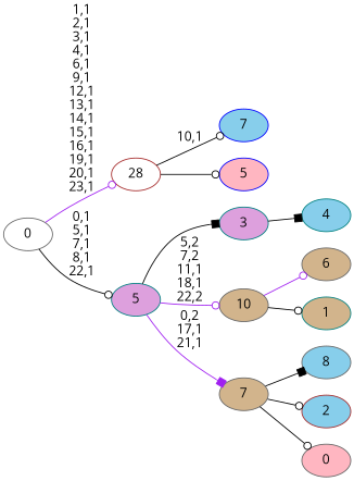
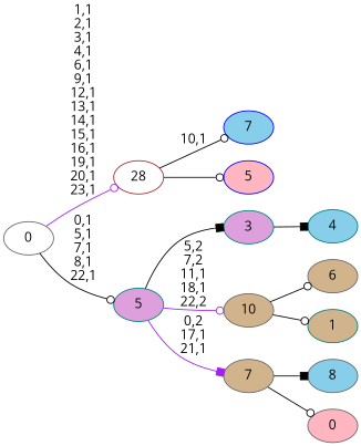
  digraph {
    fontname="Open Sans"
    rankdir=LR
    node [color=gray40 fillcolor=skyblue fontname="Open Sans" style=filled]
    edge [arrowhead=odot color=black fontname="Open Sans"]
    n1 [label=8]
    n2 [color=blue label=7]
    n3 [fillcolor=tan label=6]
    n4 [color=blue fillcolor=lightpink label=5]
    28 [color=brown fillcolor=white]
    n6 [color=teal label=4]
    n7 [color=teal fillcolor=plum label=3]
-   n8 [color=brown label=2]
    n9 [color=teal fillcolor=tan label=1]
    10 [fillcolor=tan]
    n11 [fillcolor=lightpink label=0]
    7 [fillcolor=tan]
    5 [color=teal fillcolor=plum]
    0 [fillcolor=white]
    28 -> n2 [label="10,1"]
    28 -> n4
    n7 -> n6 [arrowhead=box]
-   10 -> n3 [color=purple]
+   10 -> n3
    10 -> n9
    7 -> n1 [arrowhead=box]
-   7 -> n8
    7 -> n11
    5 -> n7 [arrowhead=box]
    5 -> 10 [color=purple label="5,2\n7,2\n11,1\n18,1\n22,2"]
    5 -> 7 [arrowhead=box color=purple label="0,2\n17,1\n21,1"]
    0 -> 28 [color=purple label="1,1\n2,1\n3,1\n4,1\n6,1\n9,1\n12,1\n13,1\n14,1\n15,1\n16,1\n19,1\n20,1\n23,1"]
    0 -> 5 [label="0,1\n5,1\n7,1\n8,1\n22,1"]
  }
